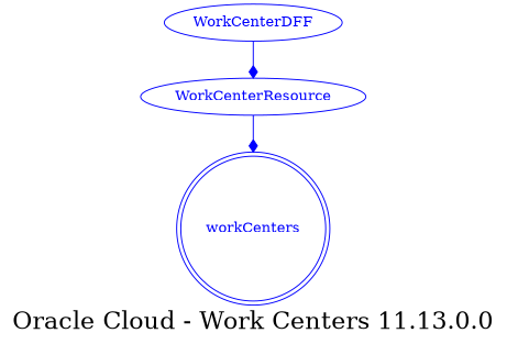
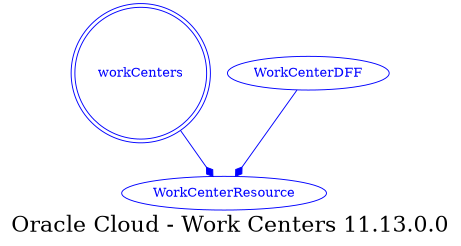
  digraph {
    fontsize=24
    label="Oracle Cloud - Work Centers 11.13.0.0"
    splines=true
    node [color=blue fontcolor=blue shape=ellipse]
    edge [arrowhead=diamond arrowtail=none color=blue fontcolor=blue]
    workCenters [shape=doublecircle]
    WorkCenterDFF
    WorkCenterResource
    WorkCenterDFF -> WorkCenterResource
-   WorkCenterResource -> workCenters
+   workCenters -> WorkCenterResource
  }
